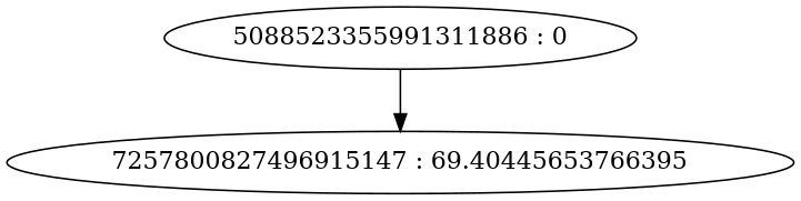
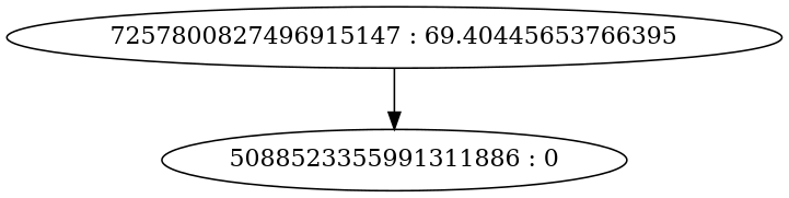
  digraph {
    n1 [label="5088523355991311886 : 0"]
    n2 [label="7257800827496915147 : 69.40445653766395"]
-   n1 -> n2
+   n2 -> n1
  }
